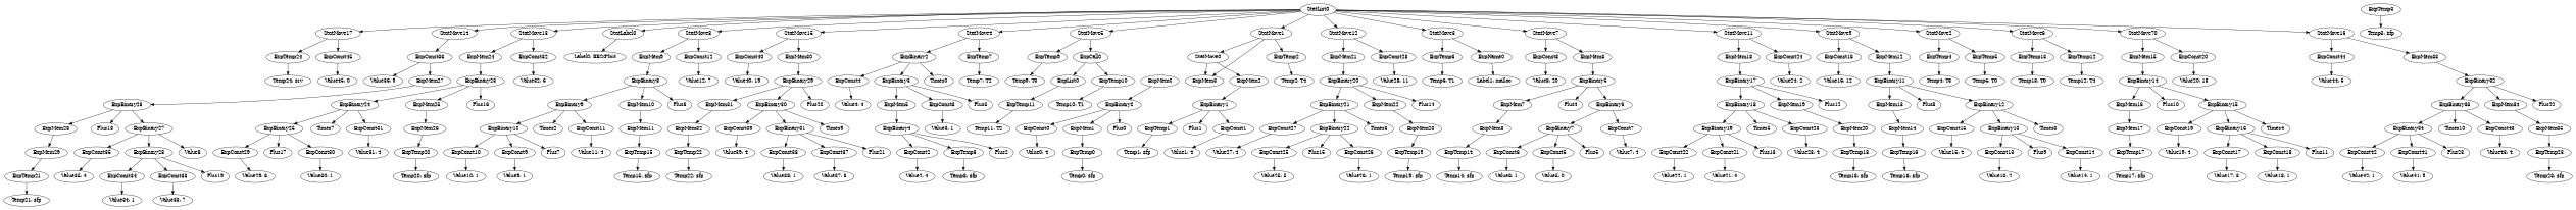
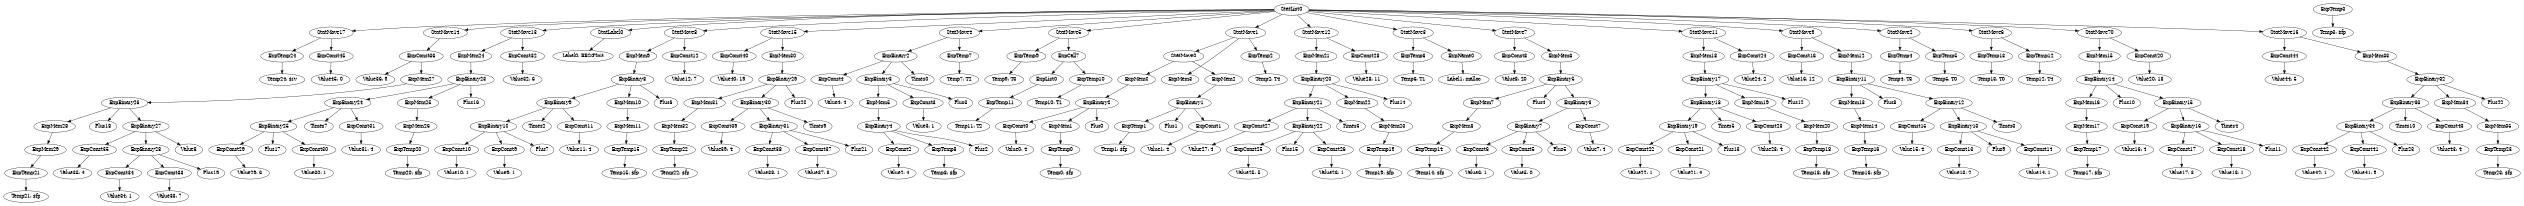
  digraph {
    ordering=out
    StatMove17
    ExpTemp24
    ExpConst45
    "Temp24: $rv"
    "Value45: 0"
    ExpConst44
    "Value44: 5"
    ExpMem33
    ExpBinary32
    ExpBinary33
    ExpMem34
    Plus22
    ExpBinary34
    Times10
    ExpConst43
    ExpMem35
    ExpConst42
    ExpConst41
    Plus23
    "Value43: 4"
    "Value42: 1"
    "Value41: 9"
    ExpTemp23
    "Temp23: $fp"
    ExpConst40
    "Value40: 19"
    ExpMem30
    ExpBinary29
    ExpMem31
    ExpBinary30
    Plus20
    ExpMem32
    ExpConst39
    ExpBinary31
    Times9
    "Value39: 4"
    ExpConst38
    "Value38: 1"
    ExpTemp22
    "Temp22: $fp"
    ExpConst36
    "Value36: 9"
    ExpMem27
    StatMove14
    ExpBinary26
    ExpMem28
    Plus18
    ExpBinary27
    ExpConst34
    "Value34: 1"
    ExpConst33
    "Value33: 7"
    ExpMem29
    ExpConst35
    ExpBinary28
    n56 [label=Value8]
    ExpTemp21
    "Value35: 4"
    Plus19
    "Temp21: $fp"
    StatMove13
    ExpMem24
    ExpConst32
    ExpBinary23
    "Value32: 6"
    ExpBinary24
    ExpMem25
    Plus16
    ExpBinary25
    Times7
    ExpConst31
    ExpMem26
    ExpConst29
    Plus17
    ExpConst30
    "Value31: 4"
    "Value29: 6"
    "Value30: 1"
    ExpTemp20
    "Temp20: $fp"
    ExpConst27
    "Value27: 4"
    ExpBinary21
    ExpBinary22
    Times6
    ExpConst25
    Plus15
    ExpConst26
    "Value25: 5"
    "Value26: 1"
    ExpBinary20
    ExpMem22
    Plus14
    ExpMem23
    ExpTemp19
    "Temp19: $fp"
    ExpMem18
    ExpBinary17
    ExpBinary18
    ExpMem19
    Plus12
    ExpBinary19
    Times5
    ExpConst23
    ExpMem20
    ExpConst22
    ExpConst21
    Plus13
    "Value23: 4"
    "Value22: 1"
    "Value21: 4"
    ExpBinary5
    ExpMem7
    Plus4
    ExpBinary6
    ExpMem8
    ExpBinary7
    ExpConst7
    ExpTemp14
    ExpConst6
    ExpConst5
    Plus5
    "Value7: 4"
    ExpTemp13
    "Temp13: T0"
    ExpConst13
    "Value13: 2"
    ExpTemp6
    "Temp6: T1"
    ExpList0
    ExpTemp11
    "Temp11: T2"
    ExpConst16
    "Value16: 12"
    ExpTemp9
    "Temp9: T3"
    ExpConst4
    "Value4: 4"
    "Temp14: $fp"
    ExpBinary2
    ExpBinary3
    Times0
    ExpMem5
    ExpConst3
    Plus3
    ExpBinary4
    "Value3: 1"
    StatLabel0
    "Label0: BBS@Init"
    ExpConst2
    ExpTemp8
    Plus2
    "Value2: 4"
    "Temp8: $fp"
    ExpConst0
    "Value0: 4"
    ExpConst8
    "Value8: 20"
    ExpName0
    "Label1: malloc"
    ExpMem14
    ExpTemp16
    "Temp16: $fp"
    ExpConst17
    "Value17: 3"
    ExpBinary1
    ExpTemp1
    Plus1
    ExpConst1
    "Temp1: $fp"
    "Value1: 4"
    ExpConst10
    "Value10: 1"
    ExpMem0
    ExpBinary0
    ExpMem1
    Plus0
    ExpTemp0
    ExpTemp3
    "Temp3: $fp"
    StatMove0
    ExpMem2
    StatMove8
    ExpMem9
    ExpConst12
    ExpBinary8
    "Value12: 7"
    ExpBinary9
    ExpMem10
    Plus6
    "Temp0: $fp"
    "Value6: 1"
    StatMove15
    ExpConst15
    "Value15: 4"
    ExpTemp7
    "Temp7: T2"
-   ExpCall0
+   ExpCall0 [label=ExpCall7]
    ExpTemp10
    "Temp10: T1"
    ExpTemp12
    "Temp12: T4"
    ExpConst9
    "Value9: 1"
    StatMove4
    StatMove5
    ExpMem21
    "Value5: 0"
    ExpMem15
    ExpBinary14
    ExpMem16
    Plus10
    ExpBinary15
    ExpMem17
    ExpConst19
    ExpBinary16
    Times4
    ExpConst37
    Plus21
    "Value37: 8"
    ExpBinary10
    Times2
    ExpConst11
    Plus7
    "Value11: 4"
    ExpTemp18
    "Temp18: $fp"
    StatMove1
    ExpMem3
    ExpTemp2
    "Temp2: T4"
    ExpMem13
    ExpBinary11
    Plus8
    ExpBinary12
    ExpBinary13
    Times3
    Plus9
    ExpConst14
    ExpTemp4
    "Temp4: T3"
    StatMove12
    ExpConst28
    "Value28: 11"
-   "Value19: 4"
+   "Value19: 4" [label="Value16: 4"]
    ExpConst24
    "Value24: 2"
    StatMove3
    ExpTemp17
    "Temp17: $fp"
    ExpMem6
    StatMove7
    ExpTemp15
    "Temp15: $fp"
    StatMove11
    ExpMem11
    StatMove9
    ExpMem12
    StatList0
    StatMove2
    StatMove6
    n262 [label=StatMove70]
    StatMove16
    ExpTemp5
    ExpConst20
    "Temp5: T0"
    "Value20: 18"
    "Value14: 1"
    ExpConst18
    "Value18: 1"
    Plus11
    StatMove17 -> ExpTemp24
    StatMove17 -> ExpConst45
    ExpTemp24 -> "Temp24: $rv"
    ExpConst45 -> "Value45: 0"
    ExpConst44 -> "Value44: 5"
    ExpMem33 -> ExpBinary32
    ExpBinary32 -> ExpBinary33
    ExpBinary32 -> ExpMem34
    ExpBinary32 -> Plus22
    ExpBinary33 -> ExpBinary34
    ExpBinary33 -> Times10
    ExpBinary33 -> ExpConst43
    ExpMem34 -> ExpMem35
    ExpBinary34 -> ExpConst42
    ExpBinary34 -> ExpConst41
    ExpBinary34 -> Plus23
    ExpConst43 -> "Value43: 4"
    ExpMem35 -> ExpTemp23
    ExpConst42 -> "Value42: 1"
    ExpConst41 -> "Value41: 9"
    ExpTemp23 -> "Temp23: $fp"
    ExpConst40 -> "Value40: 19"
    ExpMem30 -> ExpBinary29
    ExpBinary29 -> ExpMem31
    ExpBinary29 -> ExpBinary30
    ExpBinary29 -> Plus20
    ExpMem31 -> ExpMem32
    ExpBinary30 -> ExpConst39
    ExpBinary30 -> ExpBinary31
    ExpBinary30 -> Times9
    ExpMem32 -> ExpTemp22
    ExpConst39 -> "Value39: 4"
    ExpBinary31 -> ExpConst38
    ExpBinary31 -> ExpConst37
    ExpBinary31 -> Plus21
    ExpConst38 -> "Value38: 1"
    ExpTemp22 -> "Temp22: $fp"
    ExpConst36 -> "Value36: 9"
    ExpConst36 -> ExpMem27
    ExpMem27 -> ExpBinary26
    StatMove14 -> ExpConst36
    ExpBinary26 -> ExpMem28
    ExpBinary26 -> Plus18
    ExpBinary26 -> ExpBinary27
    ExpMem28 -> ExpMem29
    ExpBinary27 -> ExpConst35
    ExpBinary27 -> ExpBinary28
    ExpBinary27 -> n56
    ExpConst34 -> "Value34: 1"
    ExpConst33 -> "Value33: 7"
    ExpMem29 -> ExpTemp21
    ExpConst35 -> "Value35: 4"
    ExpBinary28 -> ExpConst34
    ExpBinary28 -> ExpConst33
    ExpBinary28 -> Plus19
    ExpTemp21 -> "Temp21: $fp"
    StatMove13 -> ExpMem24
    StatMove13 -> ExpConst32
    ExpMem24 -> ExpBinary23
    ExpConst32 -> "Value32: 6"
    ExpBinary23 -> ExpBinary24
    ExpBinary23 -> ExpMem25
    ExpBinary23 -> Plus16
    ExpBinary24 -> ExpBinary25
    ExpBinary24 -> Times7
    ExpBinary24 -> ExpConst31
    ExpMem25 -> ExpMem26
    ExpBinary25 -> ExpConst29
    ExpBinary25 -> Plus17
    ExpBinary25 -> ExpConst30
    ExpConst31 -> "Value31: 4"
    ExpMem26 -> ExpTemp20
    ExpConst29 -> "Value29: 6"
    ExpConst30 -> "Value30: 1"
    ExpTemp20 -> "Temp20: $fp"
    ExpConst27 -> "Value27: 4"
    ExpBinary21 -> ExpConst27
    ExpBinary21 -> ExpBinary22
    ExpBinary21 -> Times6
    ExpBinary22 -> ExpConst25
    ExpBinary22 -> Plus15
    ExpBinary22 -> ExpConst26
    ExpConst25 -> "Value25: 5"
    ExpConst26 -> "Value26: 1"
    ExpBinary20 -> ExpBinary21
    ExpBinary20 -> ExpMem22
    ExpBinary20 -> Plus14
    ExpMem22 -> ExpMem23
    ExpMem23 -> ExpTemp19
    ExpTemp19 -> "Temp19: $fp"
    ExpMem18 -> ExpBinary17
    ExpBinary17 -> ExpBinary18
    ExpBinary17 -> ExpMem19
    ExpBinary17 -> Plus12
    ExpBinary18 -> ExpBinary19
    ExpBinary18 -> Times5
    ExpBinary18 -> ExpConst23
    ExpMem19 -> ExpMem20
    ExpBinary19 -> ExpConst22
    ExpBinary19 -> ExpConst21
    ExpBinary19 -> Plus13
    ExpConst23 -> "Value23: 4"
    ExpMem20 -> ExpTemp18
    ExpConst22 -> "Value22: 1"
    ExpConst21 -> "Value21: 4"
    ExpBinary5 -> ExpMem7
    ExpBinary5 -> Plus4
    ExpBinary5 -> ExpBinary6
    ExpMem7 -> ExpMem8
    ExpBinary6 -> ExpBinary7
    ExpBinary6 -> ExpConst7
    ExpMem8 -> ExpTemp14
    ExpBinary7 -> ExpConst6
    ExpBinary7 -> ExpConst5
    ExpBinary7 -> Plus5
    ExpConst7 -> "Value7: 4"
    ExpTemp14 -> "Temp14: $fp"
    ExpConst6 -> "Value6: 1"
    ExpConst5 -> "Value5: 0"
    ExpTemp13 -> "Temp13: T0"
    ExpConst13 -> "Value13: 2"
    ExpTemp6 -> "Temp6: T1"
    ExpList0 -> ExpTemp11
    ExpTemp11 -> "Temp11: T2"
    ExpConst16 -> "Value16: 12"
    ExpTemp9 -> "Temp9: T3"
    ExpConst4 -> "Value4: 4"
    ExpBinary2 -> ExpConst4
    ExpBinary2 -> ExpBinary3
    ExpBinary2 -> Times0
    ExpBinary3 -> ExpMem5
    ExpBinary3 -> ExpConst3
    ExpBinary3 -> Plus3
    ExpMem5 -> ExpBinary4
    ExpConst3 -> "Value3: 1"
    ExpBinary4 -> ExpConst2
    ExpBinary4 -> ExpTemp8
    ExpBinary4 -> Plus2
    StatLabel0 -> "Label0: BBS@Init"
    ExpConst2 -> "Value2: 4"
    ExpTemp8 -> "Temp8: $fp"
    ExpConst0 -> "Value0: 4"
    ExpConst8 -> "Value8: 20"
    ExpName0 -> "Label1: malloc"
    ExpMem14 -> ExpTemp16
    ExpTemp16 -> "Temp16: $fp"
    ExpConst17 -> "Value17: 3"
    ExpBinary1 -> ExpTemp1
    ExpBinary1 -> Plus1
    ExpBinary1 -> ExpConst1
    ExpTemp1 -> "Temp1: $fp"
    ExpConst1 -> "Value1: 4"
    ExpConst10 -> "Value10: 1"
    ExpMem0 -> ExpBinary0
    ExpBinary0 -> ExpConst0
    ExpBinary0 -> ExpMem1
    ExpBinary0 -> Plus0
    ExpMem1 -> ExpTemp0
    ExpTemp0 -> "Temp0: $fp"
    ExpTemp3 -> "Temp3: $fp"
-   StatMove0 -> ExpMem3
+   StatMove0 -> ExpMem0
    StatMove0 -> ExpMem2
    ExpMem2 -> ExpBinary1
    StatMove8 -> ExpMem9
    StatMove8 -> ExpConst12
    ExpMem9 -> ExpBinary8
    ExpConst12 -> "Value12: 7"
    ExpBinary8 -> ExpBinary9
    ExpBinary8 -> ExpMem10
    ExpBinary8 -> Plus6
    ExpBinary9 -> ExpBinary10
    ExpBinary9 -> Times2
    ExpBinary9 -> ExpConst11
    ExpMem10 -> ExpMem11
    StatMove15 -> ExpConst40
    StatMove15 -> ExpMem30
    ExpConst15 -> "Value15: 4"
    ExpTemp7 -> "Temp7: T2"
    ExpCall0 -> ExpList0
    ExpCall0 -> ExpTemp10
    ExpTemp10 -> "Temp10: T1"
    ExpTemp12 -> "Temp12: T4"
    ExpConst9 -> "Value9: 1"
    StatMove4 -> ExpBinary2
    StatMove4 -> ExpTemp7
    StatMove5 -> ExpTemp9
    StatMove5 -> ExpCall0
    ExpMem21 -> ExpBinary20
    ExpMem15 -> ExpBinary14
    ExpBinary14 -> ExpMem16
    ExpBinary14 -> Plus10
    ExpBinary14 -> ExpBinary15
    ExpMem16 -> ExpMem17
    ExpBinary15 -> ExpConst19
    ExpBinary15 -> ExpBinary16
    ExpBinary15 -> Times4
    ExpMem17 -> ExpTemp17
    ExpConst19 -> "Value19: 4"
    ExpBinary16 -> ExpConst17
    ExpBinary16 -> ExpConst18
    ExpBinary16 -> Plus11
    ExpConst37 -> "Value37: 8"
    ExpBinary10 -> ExpConst10
    ExpBinary10 -> ExpConst9
    ExpBinary10 -> Plus7
    ExpConst11 -> "Value11: 4"
    ExpTemp18 -> "Temp18: $fp"
    StatMove1 -> StatMove0
    StatMove1 -> ExpMem3
    StatMove1 -> ExpTemp2
    ExpTemp2 -> "Temp2: T4"
    ExpMem13 -> ExpMem14
    ExpBinary11 -> ExpMem13
    ExpBinary11 -> Plus8
    ExpBinary11 -> ExpBinary12
    ExpBinary12 -> ExpConst15
    ExpBinary12 -> ExpBinary13
    ExpBinary12 -> Times3
    ExpBinary13 -> ExpConst13
    ExpBinary13 -> Plus9
    ExpBinary13 -> ExpConst14
    ExpConst14 -> "Value14: 1"
    ExpTemp4 -> "Temp4: T3"
    StatMove12 -> ExpMem21
    StatMove12 -> ExpConst28
    ExpConst28 -> "Value28: 11"
    ExpConst24 -> "Value24: 2"
    StatMove3 -> ExpTemp6
    StatMove3 -> ExpName0
    ExpTemp17 -> "Temp17: $fp"
    ExpMem6 -> ExpBinary5
    StatMove7 -> ExpConst8
    StatMove7 -> ExpMem6
    ExpTemp15 -> "Temp15: $fp"
    StatMove11 -> ExpMem18
    StatMove11 -> ExpConst24
    ExpMem11 -> ExpTemp15
    StatMove9 -> ExpConst16
    StatMove9 -> ExpMem12
    ExpMem12 -> ExpBinary11
    StatList0 -> StatMove17
    StatList0 -> StatMove14
    StatList0 -> StatMove13
    StatList0 -> StatLabel0
    StatList0 -> StatMove8
    StatList0 -> StatMove15
    StatList0 -> StatMove4
    StatList0 -> StatMove5
    StatList0 -> StatMove1
    StatList0 -> StatMove12
    StatList0 -> StatMove3
    StatList0 -> StatMove7
    StatList0 -> StatMove11
    StatList0 -> StatMove9
    StatList0 -> StatMove2
    StatList0 -> StatMove6
    StatList0 -> n262
    StatList0 -> StatMove16
    StatMove2 -> ExpTemp4
    StatMove2 -> ExpTemp5
    StatMove6 -> ExpTemp13
    StatMove6 -> ExpTemp12
    n262 -> ExpMem15
    n262 -> ExpConst20
    StatMove16 -> ExpConst44
    StatMove16 -> ExpMem33
    ExpTemp5 -> "Temp5: T0"
    ExpConst20 -> "Value20: 18"
    ExpConst18 -> "Value18: 1"
  }
